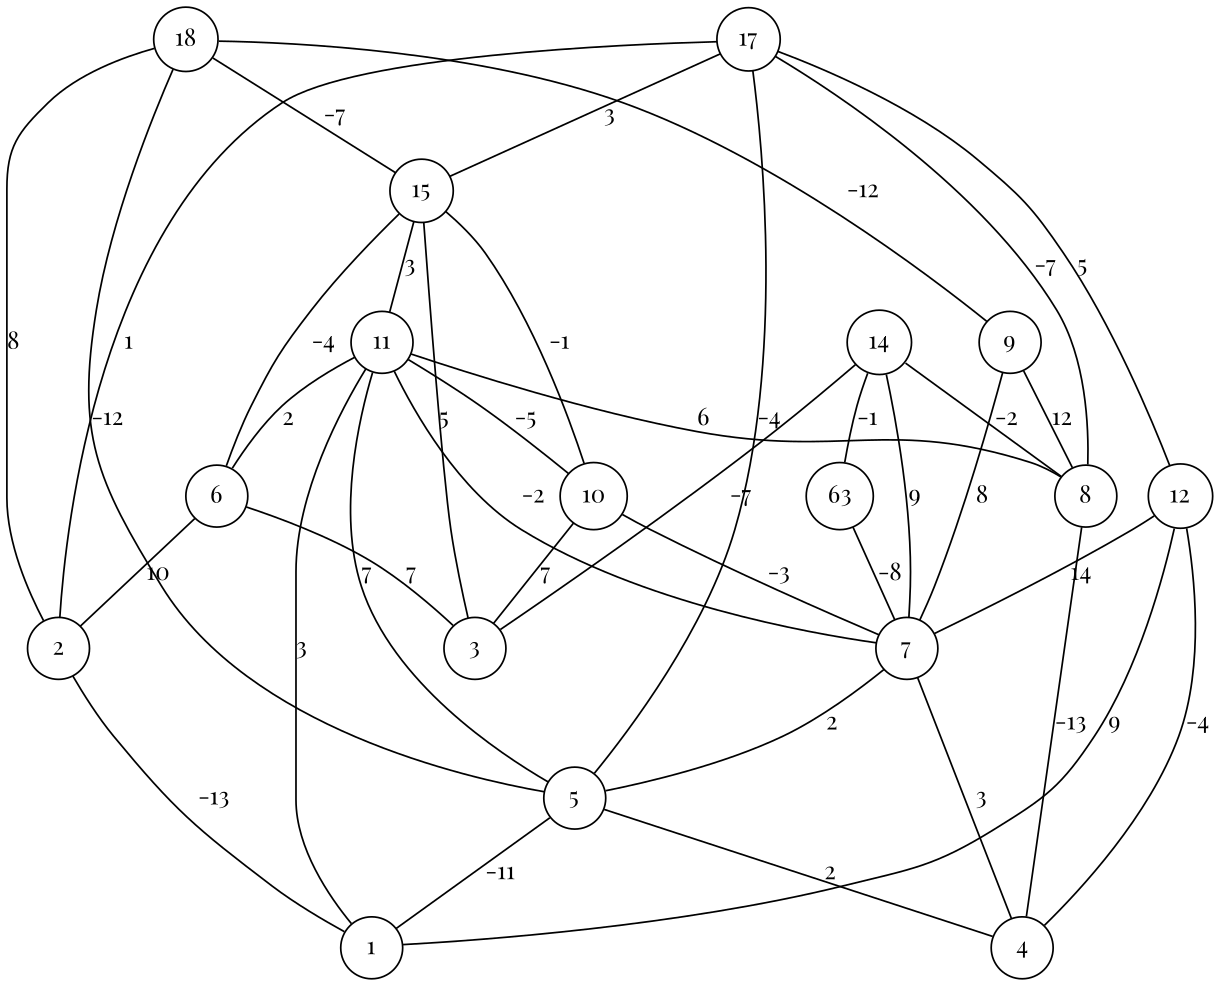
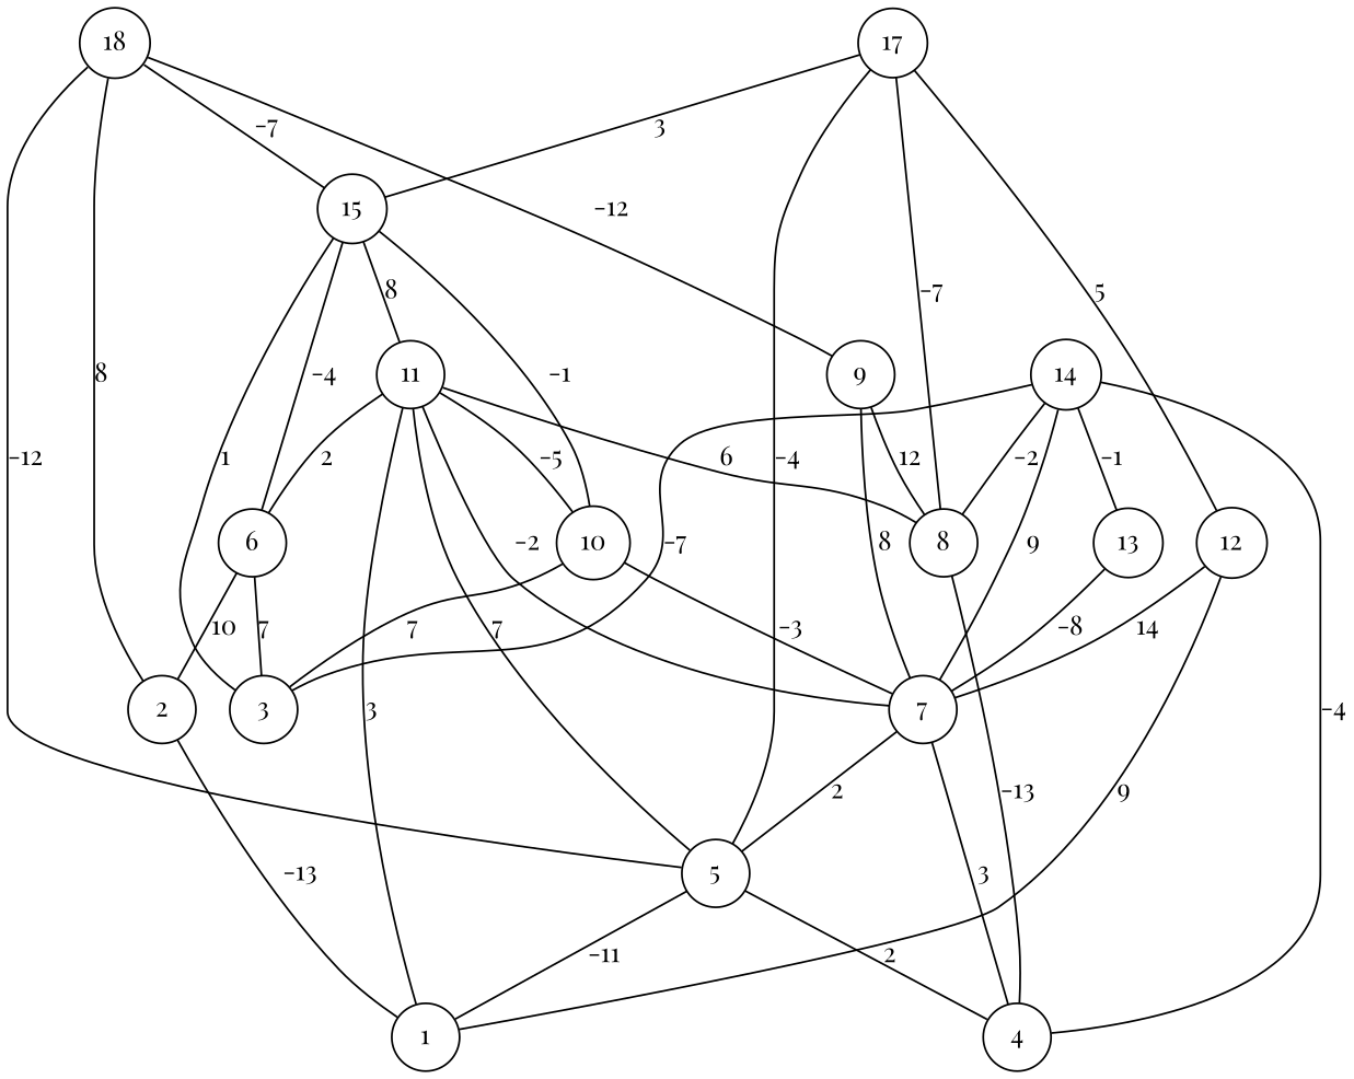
  graph {
    fontname="Playfair Display"
    node [fontname="Playfair Display" shape=circle]
    edge [fontname="Playfair Display"]
    18
    2
    5
    9
    15
    1
    4
    8
    7
    3
    6
    10
    11
    17
    12
    14
-   13 [label=63]
+   13
    18 -- 2 [label=8]
    18 -- 5 [label=-12]
    18 -- 9 [label=-12]
    18 -- 15 [label=-7]
    2 -- 1 [label=-13]
    5 -- 1 [label=-11]
    5 -- 4 [label=2]
    9 -- 8 [label=12]
    9 -- 7 [label=8]
-   15 -- 3 [label=5]
+   15 -- 3 [label=1]
    15 -- 6 [label=-4]
    15 -- 10 [label=-1]
-   15 -- 11 [label=3]
+   15 -- 11 [label=8]
    8 -- 4 [label=-13]
    7 -- 5 [label=2]
    7 -- 4 [label=3]
    6 -- 2 [label=10]
    6 -- 3 [label=7]
    10 -- 7 [label=-3]
    10 -- 3 [label=7]
    11 -- 5 [label=7]
    11 -- 1 [label=3]
    11 -- 8 [label=6]
    11 -- 7 [label=-2]
    11 -- 6 [label=2]
    11 -- 10 [label=-5]
-   17 -- 2 [label=1]
    17 -- 5 [label=-4]
    17 -- 15 [label=3]
    17 -- 8 [label=-7]
    17 -- 12 [label=5]
    12 -- 1 [label=9]
    12 -- 7 [label=14]
-   12 -- 4 [label=-4]
+   14 -- 4 [label=-4]
    14 -- 8 [label=-2]
    14 -- 7 [label=9]
    14 -- 3 [label=-7]
    14 -- 13 [label=-1]
    13 -- 7 [label=-8]
  }
